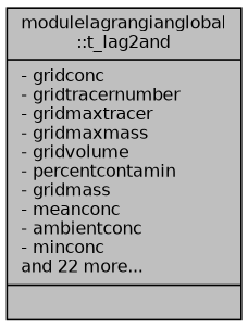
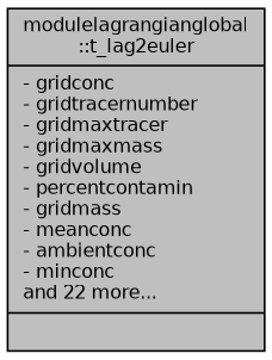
  digraph {
-   n1 [color=black fillcolor=grey75 fontcolor=black fontname=Helvetica fontsize=10 height=0.2 label="{modulelagrangianglobal\l::t_lag2and\n|- gridconc\l- gridtracernumber\l- gridmaxtracer\l- gridmaxmass\l- gridvolume\l- percentcontamin\l- gridmass\l- meanconc\l- ambientconc\l- minconc\land 22 more...\l|}" shape=record style=filled width=0.4]
+   n1 [color=black fillcolor=grey75 fontcolor=black fontname=Helvetica fontsize=10 height=0.2 label="{modulelagrangianglobal\l::t_lag2euler\n|- gridconc\l- gridtracernumber\l- gridmaxtracer\l- gridmaxmass\l- gridvolume\l- percentcontamin\l- gridmass\l- meanconc\l- ambientconc\l- minconc\land 22 more...\l|}" shape=record style=filled width=0.4]
  }
